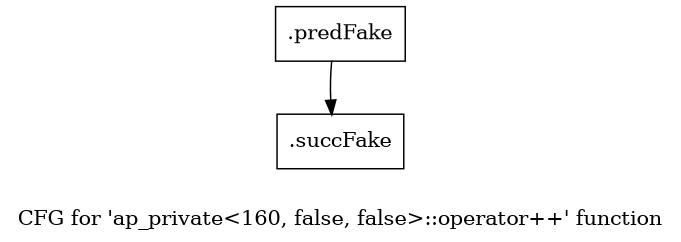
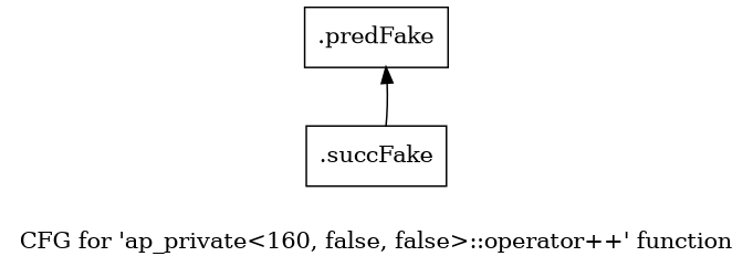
  digraph {
    label="CFG for 'ap_private\<160, false, false\>::operator++' function"
    node [shape=record]
    n1 [label="{.predFake}"]
    n2 [filename="/mnt/xilinx/Vitis_HLS/2021.2/include/etc/ap_private.h" label="{.succFake}" linenumber=4839]
-   n1 -> n2 [execusionnum=0 filename="/mnt/xilinx/Vitis_HLS/2021.2/include/etc/ap_private.h"]
+   n2 -> n1 [execusionnum=0 filename="/mnt/xilinx/Vitis_HLS/2021.2/include/etc/ap_private.h"]
  }
